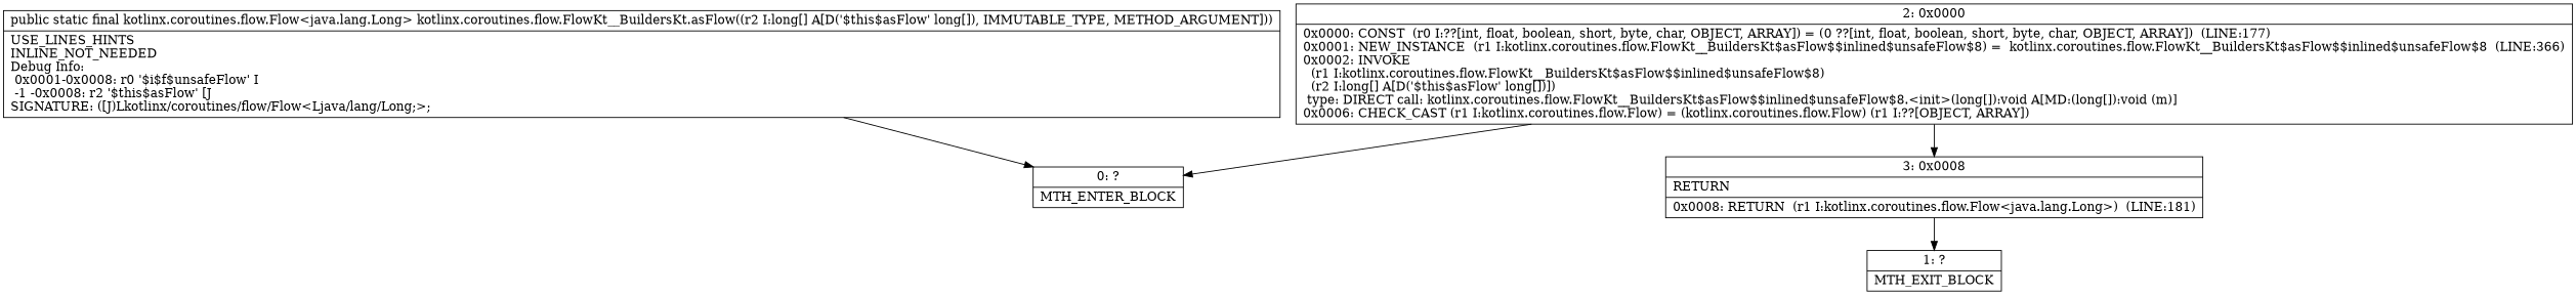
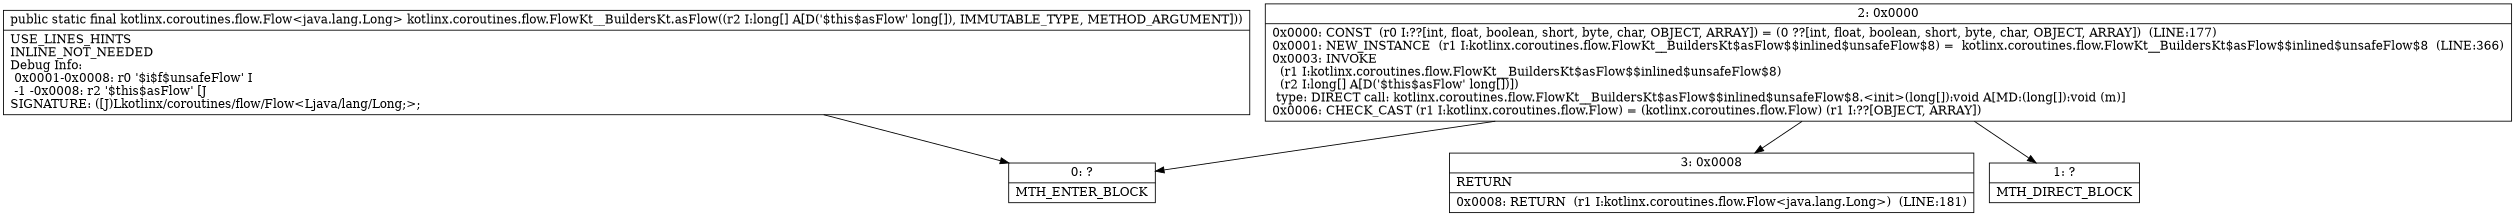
  digraph {
    node [shape=record]
    n1 [label="{0\:\ ?|MTH_ENTER_BLOCK\l}"]
-   n2 [label="{2\:\ 0x0000|0x0000: CONST  (r0 I:??[int, float, boolean, short, byte, char, OBJECT, ARRAY]) = (0 ??[int, float, boolean, short, byte, char, OBJECT, ARRAY])  (LINE:177)\l0x0001: NEW_INSTANCE  (r1 I:kotlinx.coroutines.flow.FlowKt__BuildersKt$asFlow$$inlined$unsafeFlow$8) =  kotlinx.coroutines.flow.FlowKt__BuildersKt$asFlow$$inlined$unsafeFlow$8  (LINE:366)\l0x0002: INVOKE  \l  (r1 I:kotlinx.coroutines.flow.FlowKt__BuildersKt$asFlow$$inlined$unsafeFlow$8)\l  (r2 I:long[] A[D('$this$asFlow' long[])])\l type: DIRECT call: kotlinx.coroutines.flow.FlowKt__BuildersKt$asFlow$$inlined$unsafeFlow$8.\<init\>(long[]):void A[MD:(long[]):void (m)]\l0x0006: CHECK_CAST (r1 I:kotlinx.coroutines.flow.Flow) = (kotlinx.coroutines.flow.Flow) (r1 I:??[OBJECT, ARRAY]) \l}"]
+   n2 [label="{2\:\ 0x0000|0x0000: CONST  (r0 I:??[int, float, boolean, short, byte, char, OBJECT, ARRAY]) = (0 ??[int, float, boolean, short, byte, char, OBJECT, ARRAY])  (LINE:177)\l0x0001: NEW_INSTANCE  (r1 I:kotlinx.coroutines.flow.FlowKt__BuildersKt$asFlow$$inlined$unsafeFlow$8) =  kotlinx.coroutines.flow.FlowKt__BuildersKt$asFlow$$inlined$unsafeFlow$8  (LINE:366)\l0x0003: INVOKE  \l  (r1 I:kotlinx.coroutines.flow.FlowKt__BuildersKt$asFlow$$inlined$unsafeFlow$8)\l  (r2 I:long[] A[D('$this$asFlow' long[])])\l type: DIRECT call: kotlinx.coroutines.flow.FlowKt__BuildersKt$asFlow$$inlined$unsafeFlow$8.\<init\>(long[]):void A[MD:(long[]):void (m)]\l0x0006: CHECK_CAST (r1 I:kotlinx.coroutines.flow.Flow) = (kotlinx.coroutines.flow.Flow) (r1 I:??[OBJECT, ARRAY]) \l}"]
    n3 [label="{3\:\ 0x0008|RETURN\l|0x0008: RETURN  (r1 I:kotlinx.coroutines.flow.Flow\<java.lang.Long\>)  (LINE:181)\l}"]
-   n4 [label="{1\:\ ?|MTH_EXIT_BLOCK\l}"]
+   n4 [label="{1\:\ ?|MTH_DIRECT_BLOCK\l}"]
    n5 [label="{public static final kotlinx.coroutines.flow.Flow\<java.lang.Long\> kotlinx.coroutines.flow.FlowKt__BuildersKt.asFlow((r2 I:long[] A[D('$this$asFlow' long[]), IMMUTABLE_TYPE, METHOD_ARGUMENT]))  | USE_LINES_HINTS\lINLINE_NOT_NEEDED\lDebug Info:\l  0x0001\-0x0008: r0 '$i$f$unsafeFlow' I\l  \-1 \-0x0008: r2 '$this$asFlow' [J\lSIGNATURE: ([J)Lkotlinx\/coroutines\/flow\/Flow\<Ljava\/lang\/Long;\>;\l}"]
    n2 -> n1
    n2 -> n3
-   n3 -> n4
+   n2 -> n4
    n5 -> n1
  }
